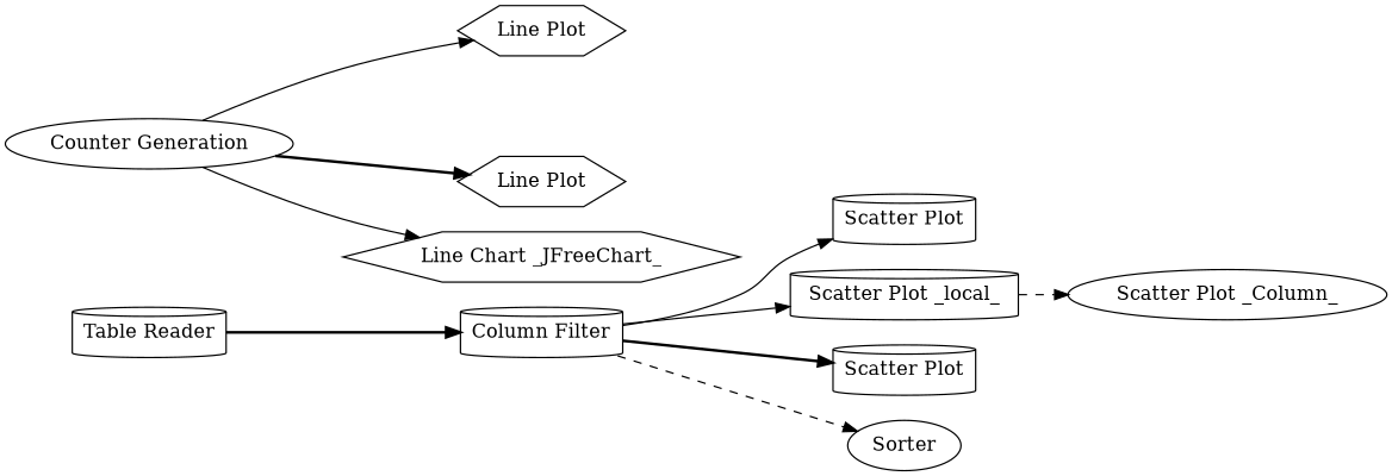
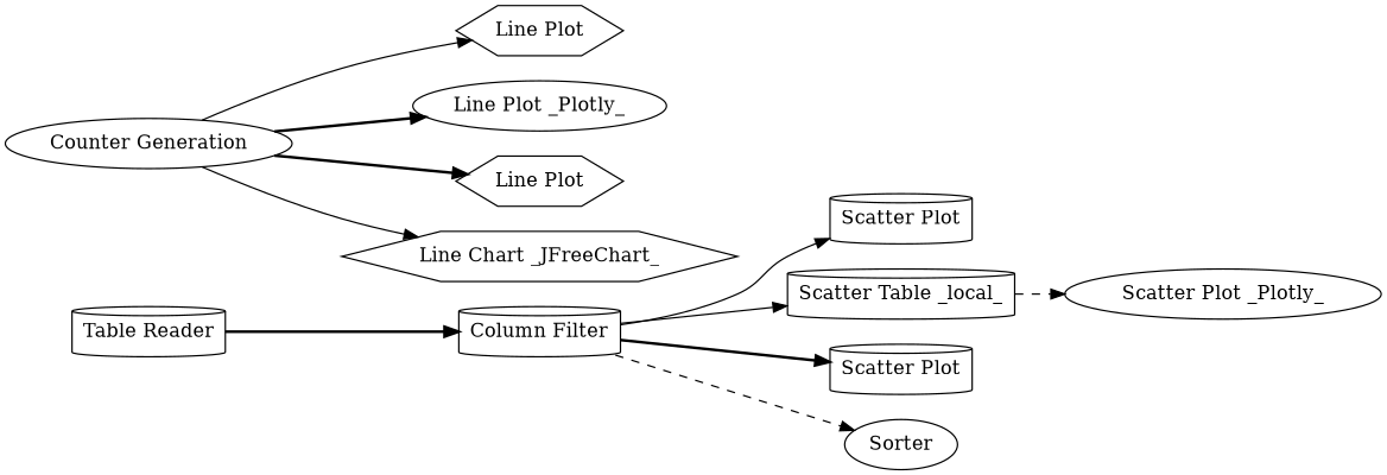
  digraph {
    rankdir=LR
    node [shape=cylinder]
    edge [style=solid]
    n1 [label="Scatter Plot"]
    n2 [label="Column Filter"]
-   n3 [label="Scatter Plot _local_"]
+   n3 [label="Scatter Table _local_"]
    n4 [label="Scatter Plot"]
    n5 [label=Sorter shape=ellipse]
-   n6 [label="Scatter Plot _Column_" shape=ellipse]
+   n6 [label="Scatter Plot _Plotly_" shape=ellipse]
    n7 [label="Table Reader"]
    n8 [label="Line Plot" shape=hexagon]
+   n9 [label="Line Plot _Plotly_" shape=ellipse]
    n10 [label="Line Plot" shape=hexagon]
    n11 [label="Line Chart _JFreeChart_" shape=hexagon]
    n12 [label="Counter Generation" shape=ellipse]
    n2 -> n1
    n2 -> n3
    n2 -> n4 [style=bold]
    n2 -> n5 [style=dashed]
    n3 -> n6 [style=dashed]
    n7 -> n2 [style=bold]
    n12 -> n8
+   n12 -> n9 [style=bold]
    n12 -> n10 [style=bold]
    n12 -> n11
  }
